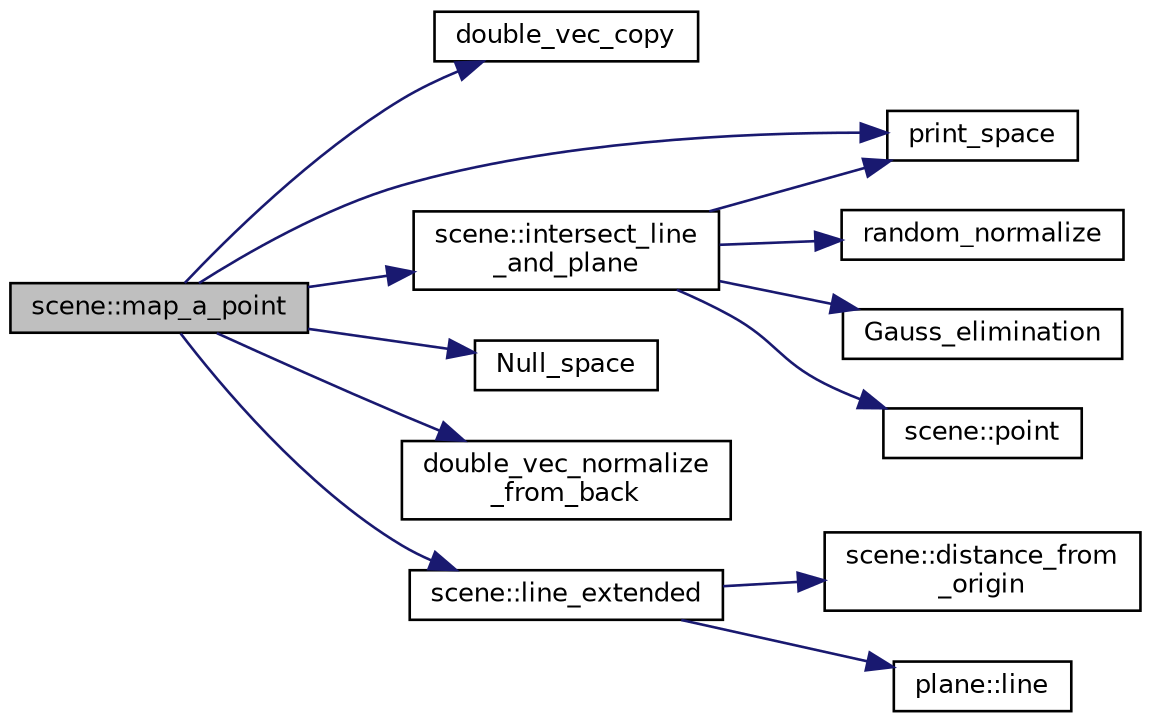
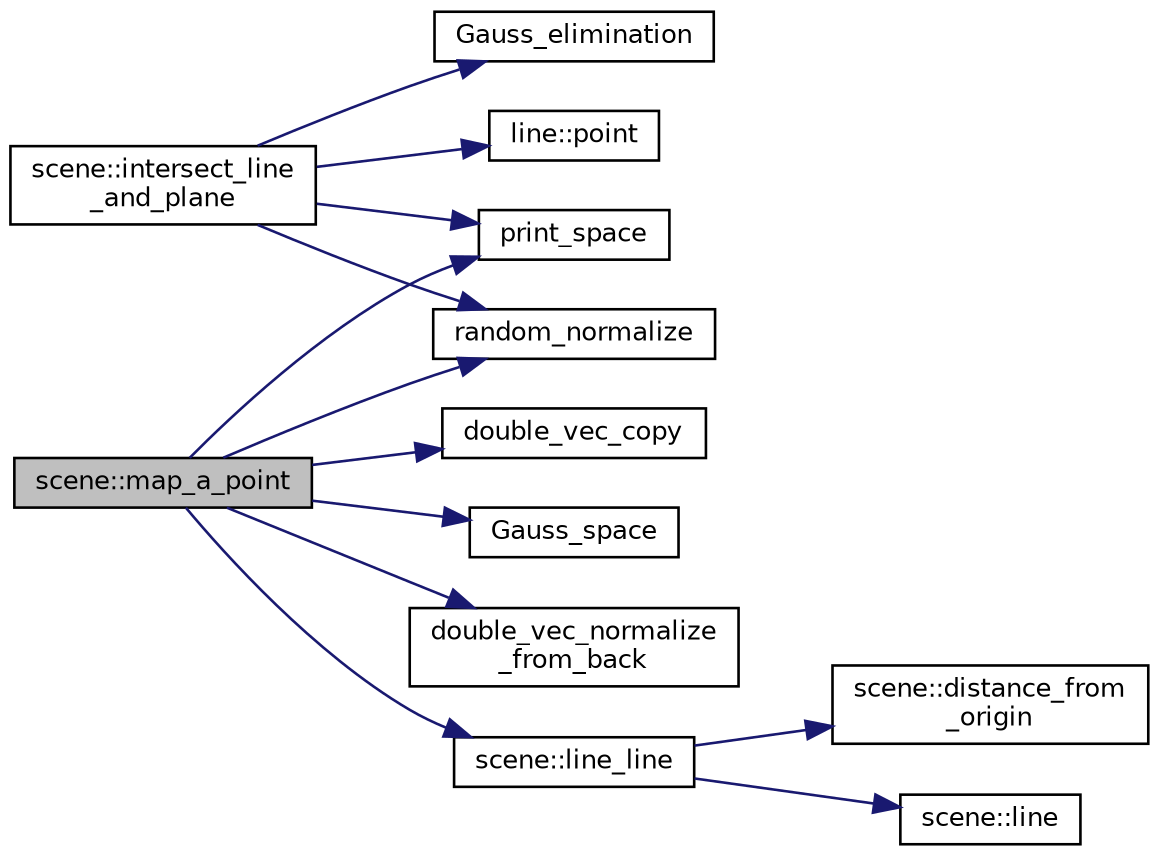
  digraph {
    rankdir=LR
    node [color=black fillcolor=white fontname=Helvetica fontsize=10 shape=record style=filled]
    edge [color=midnightblue fontname=Helvetica fontsize=10 labelfontname=Helvetica labelfontsize=10 style=solid]
    n1 [fillcolor=grey75 fontcolor=black height=0.2 label="scene::map_a_point" width=0.4]
    n2 [height=0.2 label=double_vec_copy width=0.4]
    n3 [height=0.2 label=print_space width=0.4]
-   n4 [height=0.2 label=Null_space width=0.4]
+   n4 [height=0.2 label=Gauss_space width=0.4]
    n5 [height=0.2 label="double_vec_normalize\l_from_back" width=0.4]
-   n6 [height=0.2 label="scene::line_extended" width=0.4]
+   n6 [height=0.2 label="scene::line_line" width=0.4]
    n7 [height=0.2 label="scene::intersect_line\l_and_plane" width=0.4]
    n8 [height=0.2 label="scene::distance_from\l_origin" width=0.4]
-   n9 [height=0.2 label="plane::line" width=0.4]
+   n9 [height=0.2 label="scene::line" width=0.4]
    n10 [height=0.2 label=random_normalize width=0.4]
    n11 [height=0.2 label=Gauss_elimination width=0.4]
-   n12 [height=0.2 label="scene::point" width=0.4]
+   n12 [height=0.2 label="line::point" width=0.4]
    n1 -> n2
    n1 -> n3
    n1 -> n4
    n1 -> n5
    n1 -> n6
-   n1 -> n7
+   n1 -> n10
    n6 -> n8
    n6 -> n9
    n7 -> n3
    n7 -> n10
    n7 -> n11
    n7 -> n12
  }
